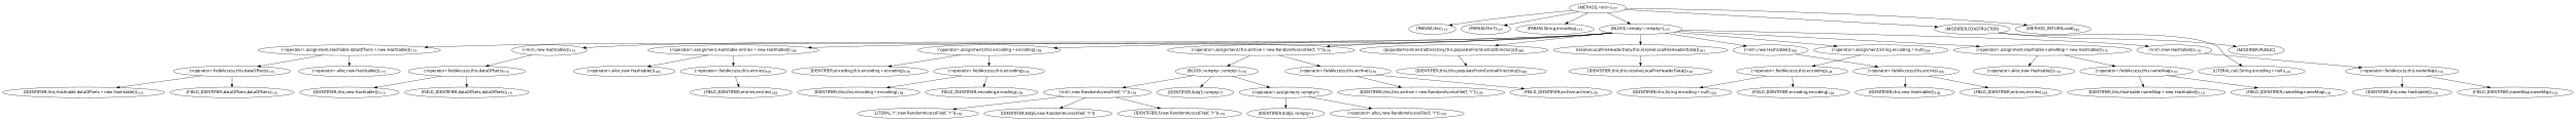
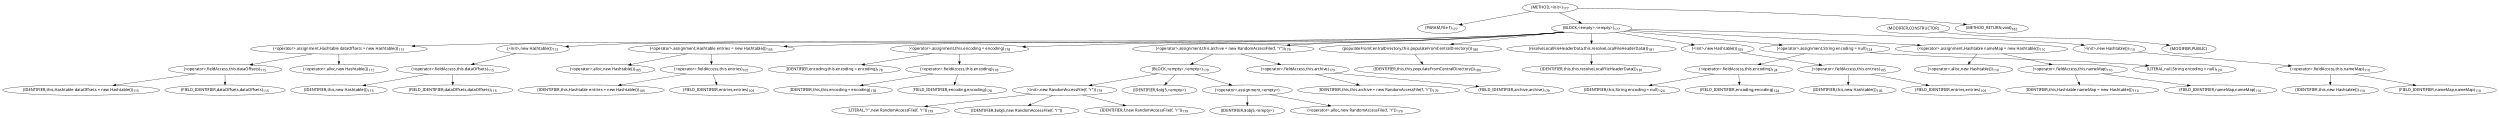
  digraph {
    fontname="Noto Sans"
    node [fontname="Noto Sans"]
    edge [fontname="Noto Sans"]
    n1 [label=<(METHOD,&lt;init&gt;)<SUB>177</SUB>>]
-   n2 [label=<(PARAM,this)<SUB>177</SUB>>]
    n3 [label=<(PARAM,File f)<SUB>177</SUB>>]
-   n4 [label=<(PARAM,String encoding)<SUB>177</SUB>>]
    n5 [label=<(BLOCK,&lt;empty&gt;,&lt;empty&gt;)<SUB>177</SUB>>]
    n6 [label=<(MODIFIER,CONSTRUCTOR)>]
    n7 [label=<(METHOD_RETURN,void)<SUB>182</SUB>>]
    n8 [label=<(&lt;operator&gt;.assignment,Hashtable entries = new Hashtable())<SUB>105</SUB>>]
    n9 [label=<(&lt;init&gt;,new Hashtable())<SUB>105</SUB>>]
    n10 [label=<(&lt;operator&gt;.assignment,Hashtable nameMap = new Hashtable())<SUB>110</SUB>>]
    n11 [label=<(&lt;init&gt;,new Hashtable())<SUB>110</SUB>>]
    n12 [label=<(&lt;operator&gt;.assignment,Hashtable dataOffsets = new Hashtable())<SUB>115</SUB>>]
    n13 [label=<(&lt;init&gt;,new Hashtable())<SUB>115</SUB>>]
    n14 [label=<(&lt;operator&gt;.assignment,String encoding = null)<SUB>124</SUB>>]
    n15 [label=<(&lt;operator&gt;.assignment,this.encoding = encoding)<SUB>178</SUB>>]
    n16 [label=<(&lt;operator&gt;.assignment,this.archive = new RandomAccessFile(f, &quot;r&quot;))<SUB>179</SUB>>]
    n17 [label=<(populateFromCentralDirectory,this.populateFromCentralDirectory())<SUB>180</SUB>>]
    n18 [label=<(resolveLocalFileHeaderData,this.resolveLocalFileHeaderData())<SUB>181</SUB>>]
    n19 [label=<(MODIFIER,PUBLIC)>]
    n20 [label=<(&lt;operator&gt;.fieldAccess,this.entries)<SUB>105</SUB>>]
    n21 [label=<(&lt;operator&gt;.alloc,new Hashtable())<SUB>105</SUB>>]
    n22 [label=<(&lt;operator&gt;.fieldAccess,this.entries)<SUB>105</SUB>>]
    n23 [label=<(&lt;operator&gt;.fieldAccess,this.nameMap)<SUB>110</SUB>>]
    n24 [label=<(&lt;operator&gt;.alloc,new Hashtable())<SUB>110</SUB>>]
    n25 [label=<(&lt;operator&gt;.fieldAccess,this.nameMap)<SUB>110</SUB>>]
    n26 [label=<(&lt;operator&gt;.fieldAccess,this.dataOffsets)<SUB>115</SUB>>]
    n27 [label=<(&lt;operator&gt;.alloc,new Hashtable())<SUB>115</SUB>>]
    n28 [label=<(&lt;operator&gt;.fieldAccess,this.dataOffsets)<SUB>115</SUB>>]
    n29 [label=<(&lt;operator&gt;.fieldAccess,this.encoding)<SUB>124</SUB>>]
    n30 [label=<(LITERAL,null,String encoding = null)<SUB>124</SUB>>]
    n31 [label=<(&lt;operator&gt;.fieldAccess,this.encoding)<SUB>178</SUB>>]
    n32 [label=<(IDENTIFIER,encoding,this.encoding = encoding)<SUB>178</SUB>>]
    n33 [label=<(&lt;operator&gt;.fieldAccess,this.archive)<SUB>179</SUB>>]
    n34 [label=<(BLOCK,&lt;empty&gt;,&lt;empty&gt;)<SUB>179</SUB>>]
    n35 [label=<(IDENTIFIER,this,this.populateFromCentralDirectory())<SUB>180</SUB>>]
    n36 [label=<(IDENTIFIER,this,this.resolveLocalFileHeaderData())<SUB>181</SUB>>]
+   n37 [label=<(IDENTIFIER,this,Hashtable entries = new Hashtable())<SUB>105</SUB>>]
    n38 [label=<(FIELD_IDENTIFIER,entries,entries)<SUB>105</SUB>>]
    n39 [label=<(IDENTIFIER,this,new Hashtable())<SUB>105</SUB>>]
    n40 [label=<(FIELD_IDENTIFIER,entries,entries)<SUB>105</SUB>>]
    n41 [label=<(IDENTIFIER,this,Hashtable nameMap = new Hashtable())<SUB>110</SUB>>]
    n42 [label=<(FIELD_IDENTIFIER,nameMap,nameMap)<SUB>110</SUB>>]
    n43 [label=<(IDENTIFIER,this,new Hashtable())<SUB>110</SUB>>]
    n44 [label=<(FIELD_IDENTIFIER,nameMap,nameMap)<SUB>110</SUB>>]
    n45 [label=<(IDENTIFIER,this,Hashtable dataOffsets = new Hashtable())<SUB>115</SUB>>]
    n46 [label=<(FIELD_IDENTIFIER,dataOffsets,dataOffsets)<SUB>115</SUB>>]
    n47 [label=<(IDENTIFIER,this,new Hashtable())<SUB>115</SUB>>]
    n48 [label=<(FIELD_IDENTIFIER,dataOffsets,dataOffsets)<SUB>115</SUB>>]
    n49 [label=<(IDENTIFIER,this,String encoding = null)<SUB>124</SUB>>]
    n50 [label=<(FIELD_IDENTIFIER,encoding,encoding)<SUB>124</SUB>>]
    n51 [label=<(IDENTIFIER,this,this.encoding = encoding)<SUB>178</SUB>>]
    n52 [label=<(FIELD_IDENTIFIER,encoding,encoding)<SUB>178</SUB>>]
    n53 [label=<(IDENTIFIER,this,this.archive = new RandomAccessFile(f, &quot;r&quot;))<SUB>179</SUB>>]
    n54 [label=<(FIELD_IDENTIFIER,archive,archive)<SUB>179</SUB>>]
    n55 [label=<(&lt;operator&gt;.assignment,&lt;empty&gt;)>]
    n56 [label=<(&lt;init&gt;,new RandomAccessFile(f, &quot;r&quot;))<SUB>179</SUB>>]
    n57 [label=<(IDENTIFIER,$obj5,&lt;empty&gt;)>]
    n58 [label=<(IDENTIFIER,$obj5,&lt;empty&gt;)>]
    n59 [label=<(&lt;operator&gt;.alloc,new RandomAccessFile(f, &quot;r&quot;))<SUB>179</SUB>>]
    n60 [label=<(IDENTIFIER,$obj5,new RandomAccessFile(f, &quot;r&quot;))>]
    n61 [label=<(IDENTIFIER,f,new RandomAccessFile(f, &quot;r&quot;))<SUB>179</SUB>>]
    n62 [label=<(LITERAL,&quot;r&quot;,new RandomAccessFile(f, &quot;r&quot;))<SUB>179</SUB>>]
-   n1 -> n2
    n1 -> n3
-   n1 -> n4
    n1 -> n5
-   n1 -> n6
    n1 -> n7
    n5 -> n8
    n5 -> n9
    n5 -> n10
    n5 -> n11
    n5 -> n12
    n5 -> n13
    n5 -> n14
    n5 -> n15
    n5 -> n16
    n5 -> n17
    n5 -> n18
    n6 -> n19
    n8 -> n20
    n8 -> n21
    n9 -> n22
    n10 -> n23
    n10 -> n24
    n11 -> n25
    n12 -> n26
    n12 -> n27
    n13 -> n28
    n14 -> n29
-   n6 -> n30
+   n14 -> n30
    n15 -> n31
    n15 -> n32
    n16 -> n33
    n16 -> n34
    n17 -> n35
    n18 -> n36
+   n20 -> n37
    n20 -> n38
    n22 -> n39
    n22 -> n40
    n23 -> n41
    n23 -> n42
    n25 -> n43
    n25 -> n44
    n26 -> n45
    n26 -> n46
    n28 -> n47
    n28 -> n48
    n29 -> n49
    n29 -> n50
    n31 -> n51
    n31 -> n52
    n33 -> n53
    n33 -> n54
    n34 -> n55
    n34 -> n56
    n34 -> n57
    n55 -> n58
    n55 -> n59
    n56 -> n60
    n56 -> n61
    n56 -> n62
  }
